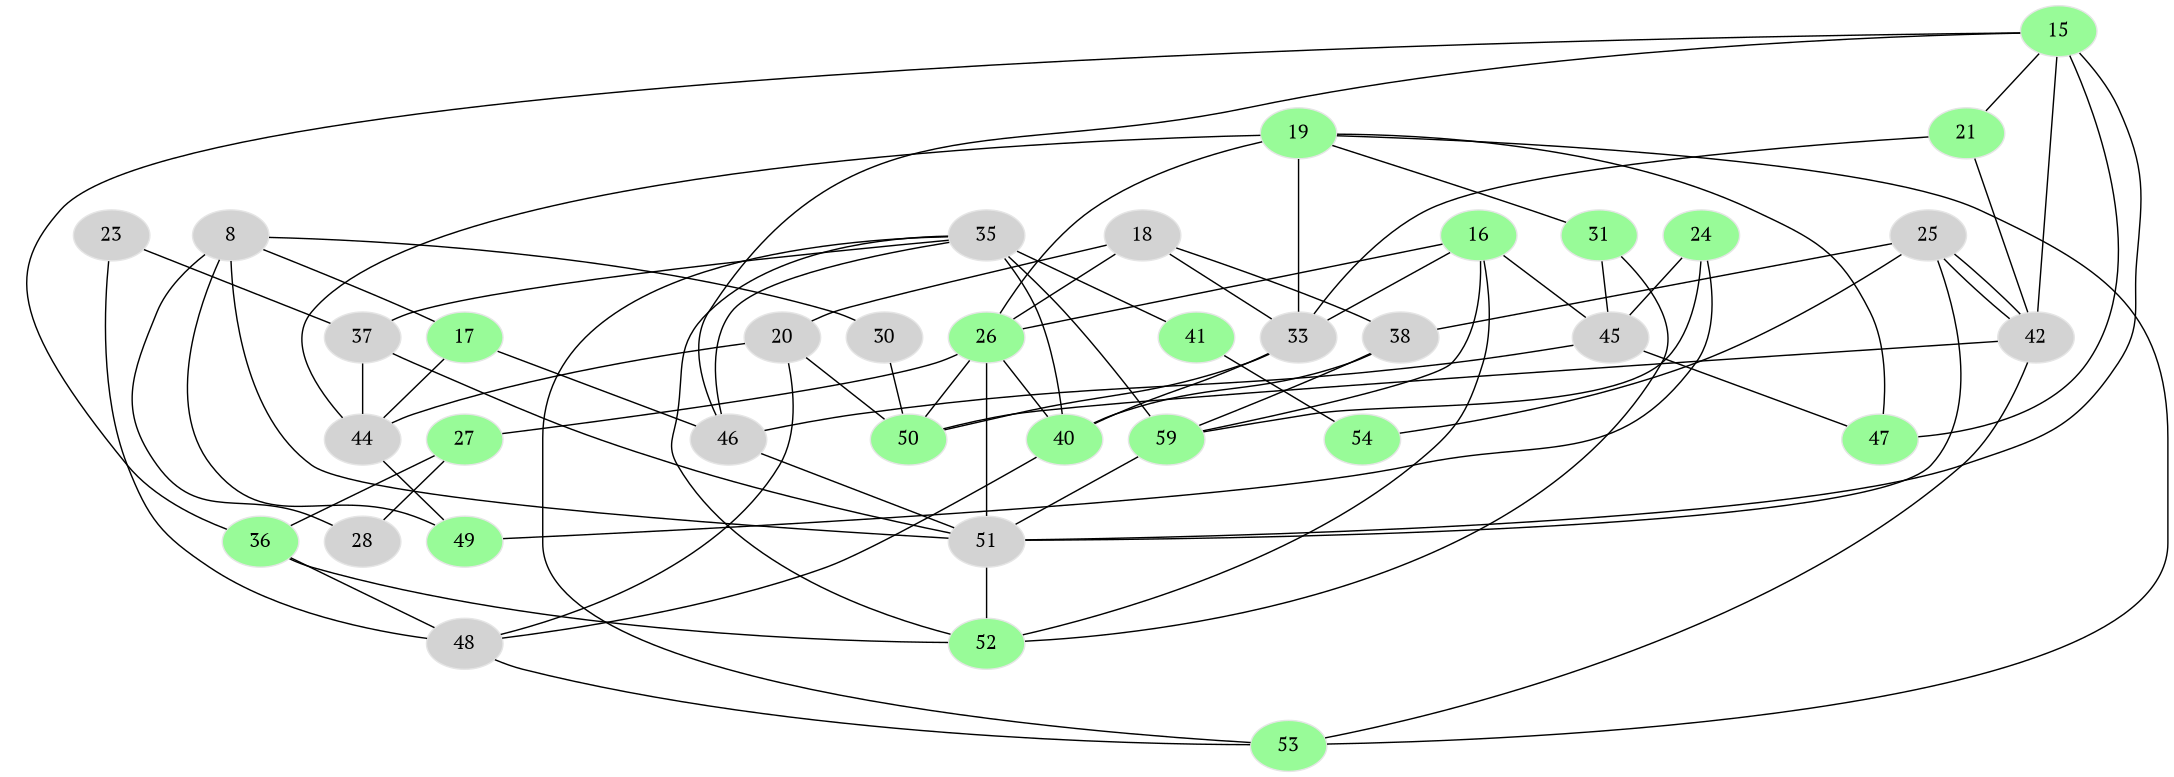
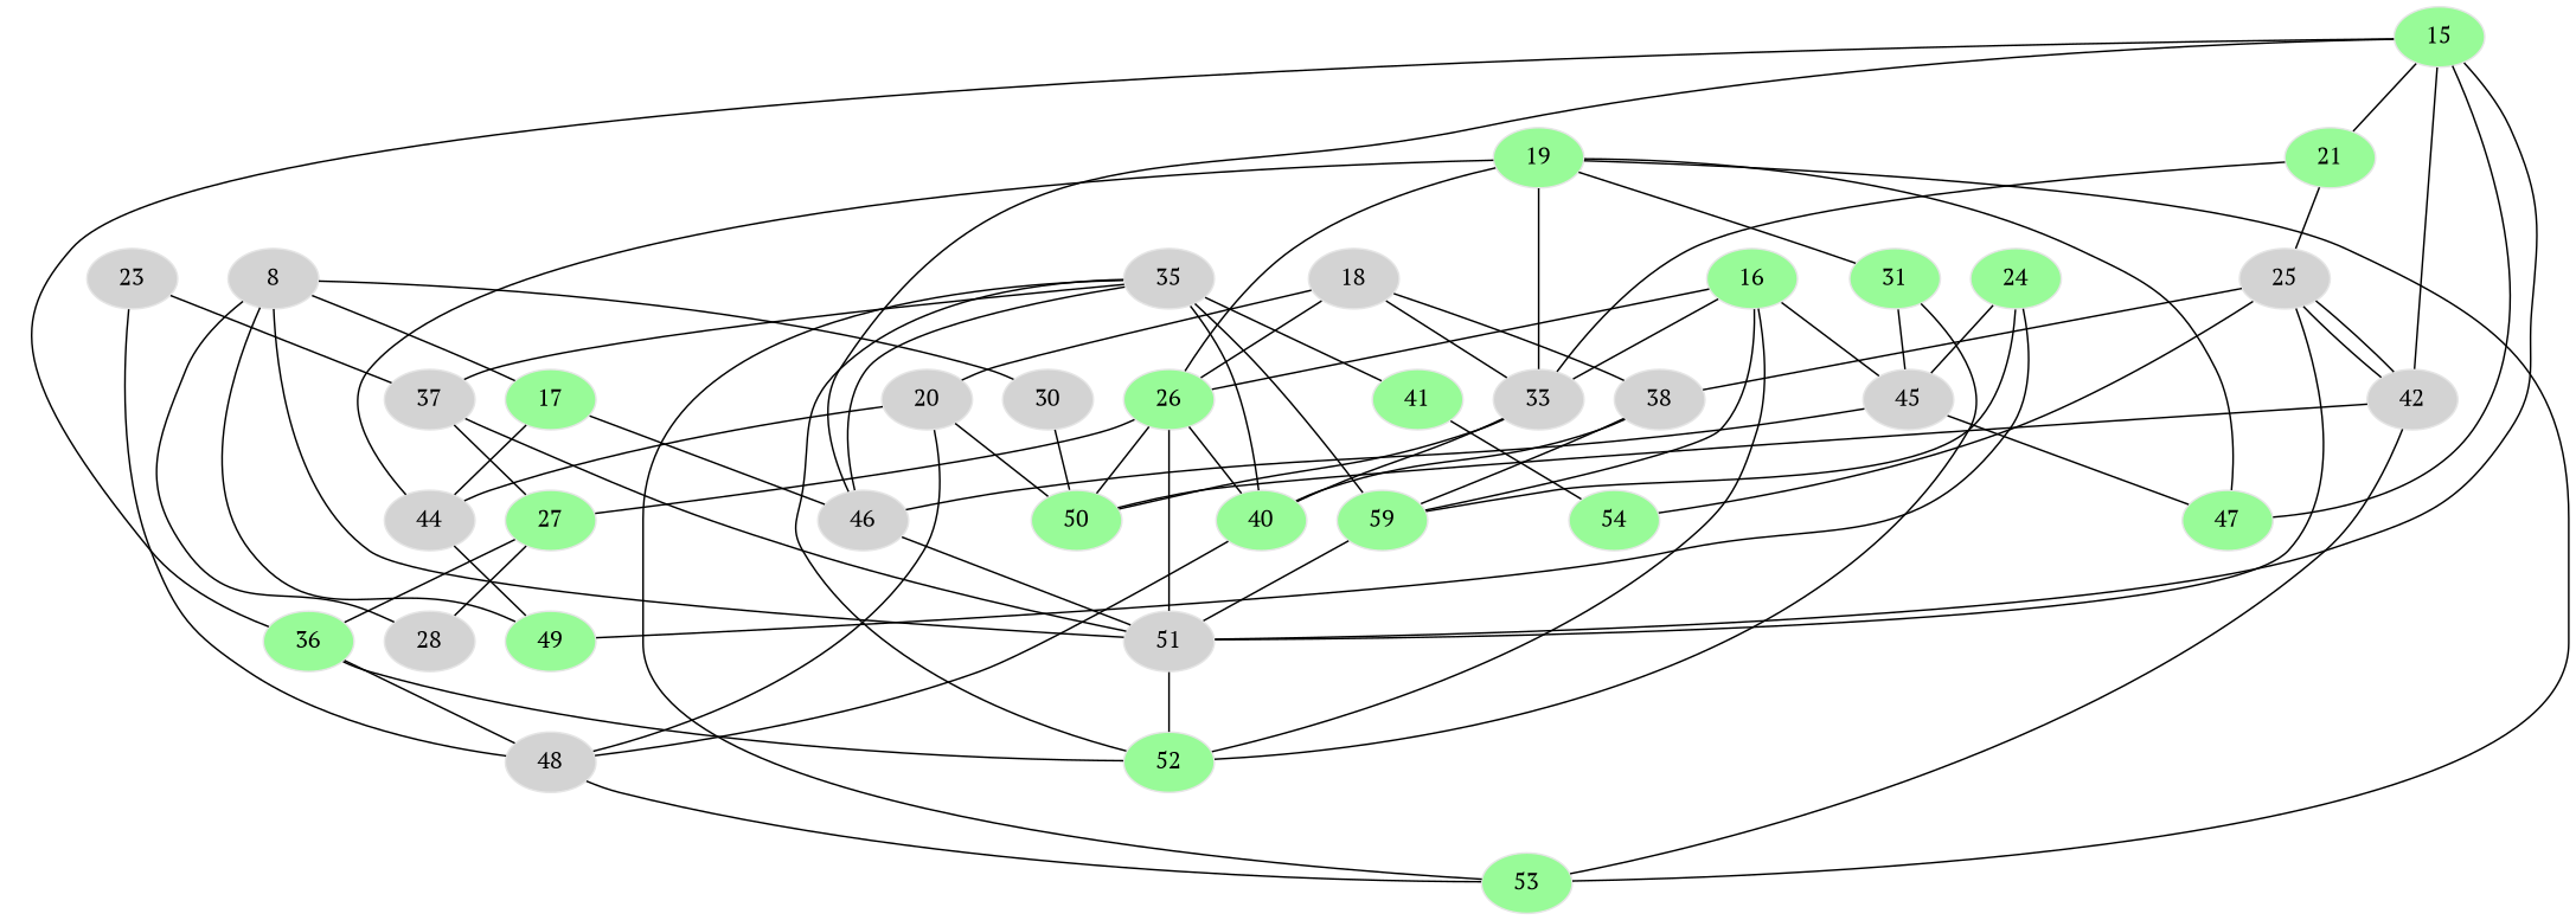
  graph {
    fontname="PT Serif"
    node [color=gray90 fillcolor=palegreen fontname="PT Serif" style=filled]
    edge [fontname="PT Serif"]
    8 [fillcolor=lightgrey]
    17
    28 [fillcolor=lightgrey]
    30 [fillcolor=lightgrey super="+29"]
    49
    51 [fillcolor=lightgrey super="+7"]
    46 [fillcolor=lightgrey]
    44 [fillcolor=lightgrey super="+14"]
    50
    52 [super="+4"]
    15 [super="+6"]
    21
    36
    42 [fillcolor=lightgrey]
    47
    33 [fillcolor=lightgrey super="+22"]
    25 [fillcolor=lightgrey]
    48 [fillcolor=lightgrey super="+13"]
    53
    26 [super="+5"]
    27
    40
    16
    n24 [label=59 super="+34"]
    45 [fillcolor=lightgrey super="+11"]
    18 [fillcolor=lightgrey super="+12"]
    20 [fillcolor=lightgrey]
    38 [fillcolor=lightgrey]
    19 [super="+10"]
    31
    54
    23 [fillcolor=lightgrey]
    37 [fillcolor=lightgrey]
    24
    35 [fillcolor=lightgrey super="+32"]
    41
    8 -- 17
    8 -- 28
    8 -- 30 [weight=2]
    8 -- 49
    8 -- 51 [weight=2]
    17 -- 46
    17 -- 44
    30 -- 50
    51 -- 52 [weight=2]
    46 -- 51
    44 -- 49
    15 -- 51
    15 -- 46
    15 -- 21
    15 -- 36
    15 -- 42
    15 -- 47
    21 -- 33
-   21 -- 42
+   21 -- 25
    36 -- 52
    36 -- 48
    42 -- 50
    42 -- 53
    33 -- 50
    33 -- 40
    25 -- 51
    25 -- 42
    25 -- 42
    25 -- 38
    25 -- 54
    48 -- 53
    26 -- 51
    26 -- 50
    26 -- 27
    26 -- 40
    27 -- 28
    27 -- 36
    40 -- 48
    16 -- 52
    16 -- 33
    16 -- 26
    16 -- n24
    16 -- 45
    n24 -- 51 [weight=2]
    45 -- 46 [weight=2]
    45 -- 47
    18 -- 33
    18 -- 26
    18 -- 20 [weight=2]
    18 -- 38
    20 -- 44
    20 -- 50
    20 -- 48
    38 -- 40
    38 -- n24
    19 -- 44
    19 -- 47
    19 -- 33 [weight=2]
    19 -- 53
    19 -- 26
    19 -- 31
    31 -- 52
    31 -- 45
    23 -- 48
    23 -- 37
    37 -- 51
-   37 -- 44
+   37 -- 27
    24 -- 49
    24 -- n24
    24 -- 45
    35 -- 46
    35 -- 52
    35 -- 53
    35 -- 40
    35 -- n24 [weight=3]
    35 -- 37
    35 -- 41
    41 -- 54
  }
